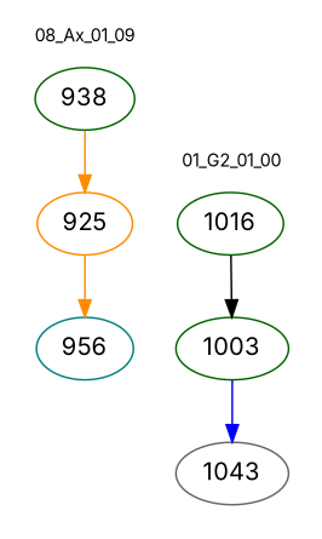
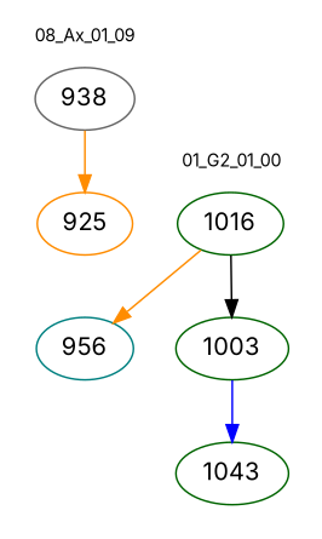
  digraph {
    fontname=Inter
    node [color=gray40 fontname=Inter]
    edge [color=darkorange fontname=Inter]
-   n1 [color=darkgreen label=938]
+   n1 [label=938]
    n2 [color=darkorange label=925]
    n3 [color=teal label=956]
    n4 [color=darkgreen label=1016]
    n5 [color=darkgreen label=1003]
-   n6 [label=1043]
+   n6 [color=darkgreen label=1043]
    subgraph cluster_1 {
      color=white
      fontsize=10
      label="08_Ax_01_09"
      n1
      n2
      n3
    }
    subgraph cluster_2 {
      color=white
      fontsize=10
      label="01_G2_01_00"
      n4
      n5
      n6
    }
    n1 -> n2
-   n2 -> n3
+   n4 -> n3
    n4 -> n5 [color=black]
    n5 -> n6 [color=blue]
  }
